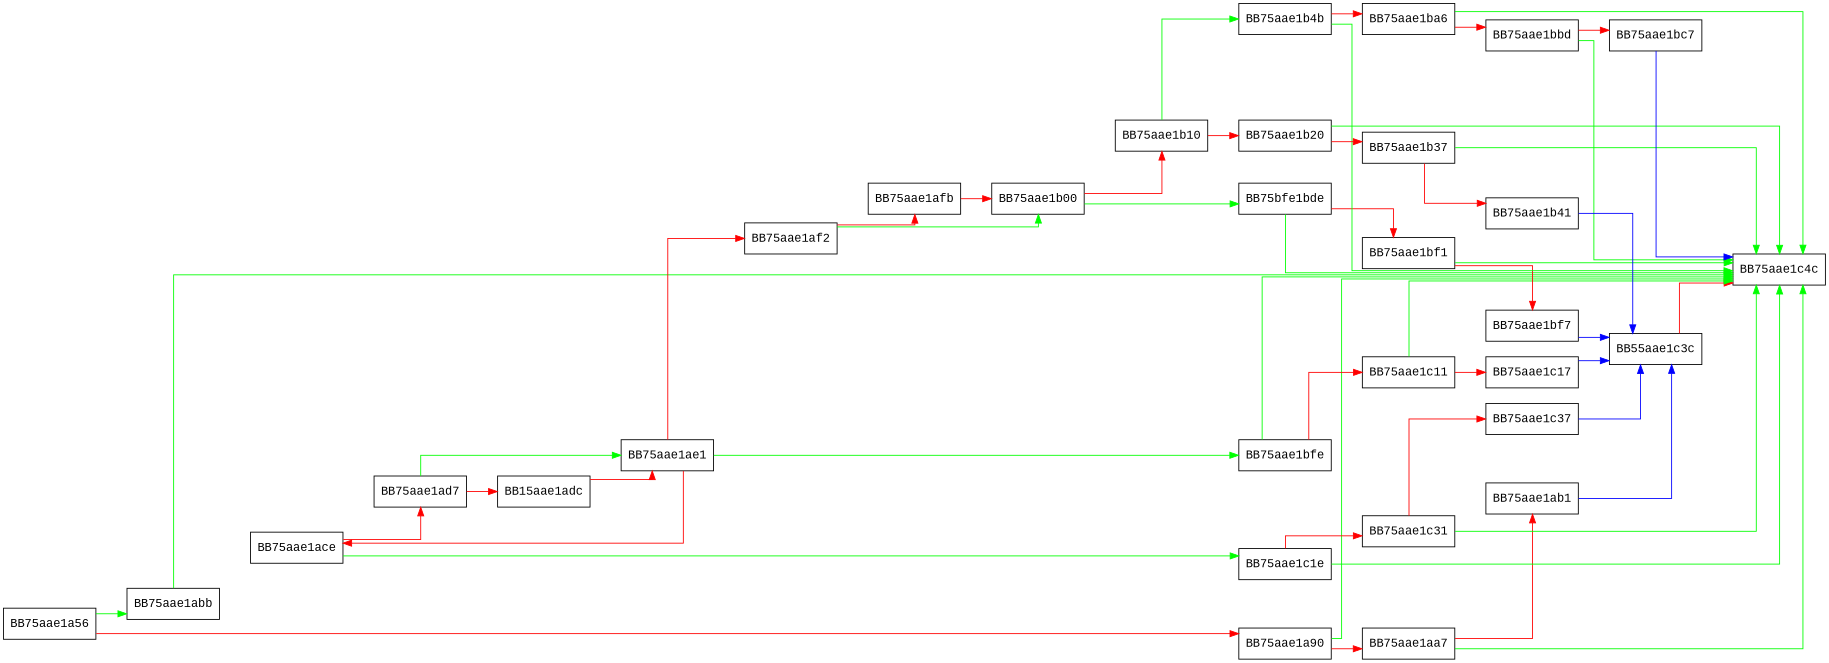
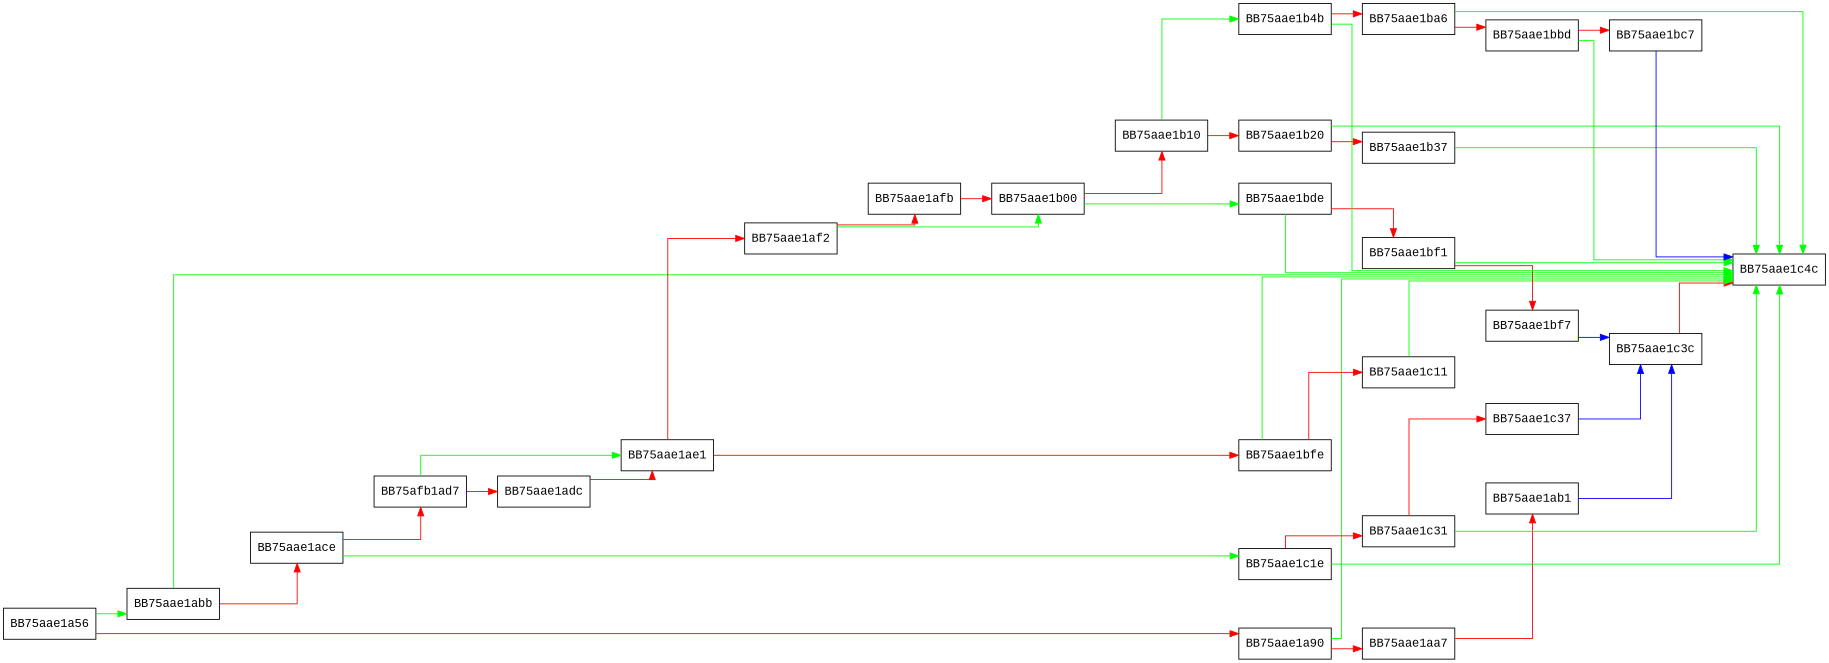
  digraph {
    fontname="Liberation Mono"
    rankdir=LR
    splines=ortho
    node [fontname="Liberation Mono" shape=box]
    edge [color=red fontname="Liberation Mono"]
    n1 [label=BB75aae1a56]
    BB75aae1abb
    BB75aae1a90
    BB75aae1c4c
    BB75aae1ace
    BB75aae1aa7
    BB75aae1c1e
-   BB75aae1ad7
+   BB75aae1ad7 [label=BB75afb1ad7]
    BB75aae1ab1
-   BB75aae1c3c [label=BB55aae1c3c]
+   BB75aae1c3c
    BB75aae1c31
    BB75aae1ae1
-   BB75aae1adc [label=BB15aae1adc]
+   BB75aae1adc
    BB75aae1c37
    BB75aae1bfe
    BB75aae1af2
    BB75aae1c11
    BB75aae1b00
    BB75aae1afb
-   BB75aae1c17
-   BB75aae1bde [label=BB75bfe1bde]
+   BB75aae1bde
    BB75aae1b10
    BB75aae1bf1
    BB75aae1b4b
    BB75aae1b20
    BB75aae1bf7
    BB75aae1ba6
    BB75aae1b37
    BB75aae1bbd
-   BB75aae1b41
    BB75aae1bc7
    n1 -> BB75aae1abb [color=green]
    n1 -> BB75aae1a90
    BB75aae1abb -> BB75aae1c4c [color=green]
-   BB75aae1ae1 -> BB75aae1ace
+   BB75aae1abb -> BB75aae1ace
    BB75aae1a90 -> BB75aae1c4c [color=green]
    BB75aae1a90 -> BB75aae1aa7
    BB75aae1ace -> BB75aae1c1e [color=green]
    BB75aae1ace -> BB75aae1ad7
-   BB75aae1aa7 -> BB75aae1c4c [color=green]
    BB75aae1aa7 -> BB75aae1ab1
    BB75aae1c1e -> BB75aae1c4c [color=green]
    BB75aae1c1e -> BB75aae1c31
    BB75aae1ad7 -> BB75aae1ae1 [color=green]
    BB75aae1ad7 -> BB75aae1adc
    BB75aae1ab1 -> BB75aae1c3c [color=blue]
    BB75aae1c3c -> BB75aae1c4c
    BB75aae1c31 -> BB75aae1c4c [color=green]
    BB75aae1c31 -> BB75aae1c37
-   BB75aae1ae1 -> BB75aae1bfe [color=green]
+   BB75aae1ae1 -> BB75aae1bfe
    BB75aae1ae1 -> BB75aae1af2
    BB75aae1adc -> BB75aae1ae1
    BB75aae1c37 -> BB75aae1c3c [color=blue]
    BB75aae1bfe -> BB75aae1c4c [color=green]
    BB75aae1bfe -> BB75aae1c11
    BB75aae1af2 -> BB75aae1b00 [color=green]
    BB75aae1af2 -> BB75aae1afb
    BB75aae1c11 -> BB75aae1c4c [color=green]
-   BB75aae1c11 -> BB75aae1c17
    BB75aae1b00 -> BB75aae1bde [color=green]
    BB75aae1b00 -> BB75aae1b10
    BB75aae1afb -> BB75aae1b00
-   BB75aae1c17 -> BB75aae1c3c [color=blue]
    BB75aae1bde -> BB75aae1c4c [color=green]
    BB75aae1bde -> BB75aae1bf1
    BB75aae1b10 -> BB75aae1b4b [color=green]
    BB75aae1b10 -> BB75aae1b20
    BB75aae1bf1 -> BB75aae1c4c [color=green]
    BB75aae1bf1 -> BB75aae1bf7
    BB75aae1b4b -> BB75aae1c4c [color=green]
    BB75aae1b4b -> BB75aae1ba6
    BB75aae1b20 -> BB75aae1c4c [color=green]
    BB75aae1b20 -> BB75aae1b37
    BB75aae1bf7 -> BB75aae1c3c [color=blue]
    BB75aae1ba6 -> BB75aae1c4c [color=green]
    BB75aae1ba6 -> BB75aae1bbd
    BB75aae1b37 -> BB75aae1c4c [color=green]
-   BB75aae1b37 -> BB75aae1b41
    BB75aae1bbd -> BB75aae1c4c [color=green]
    BB75aae1bbd -> BB75aae1bc7
-   BB75aae1b41 -> BB75aae1c3c [color=blue]
    BB75aae1bc7 -> BB75aae1c4c [color=blue]
  }
